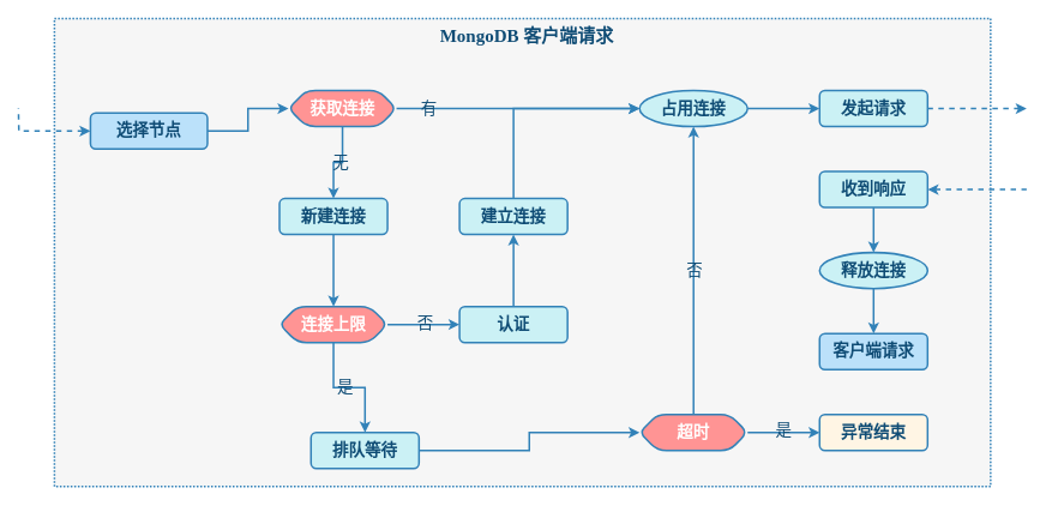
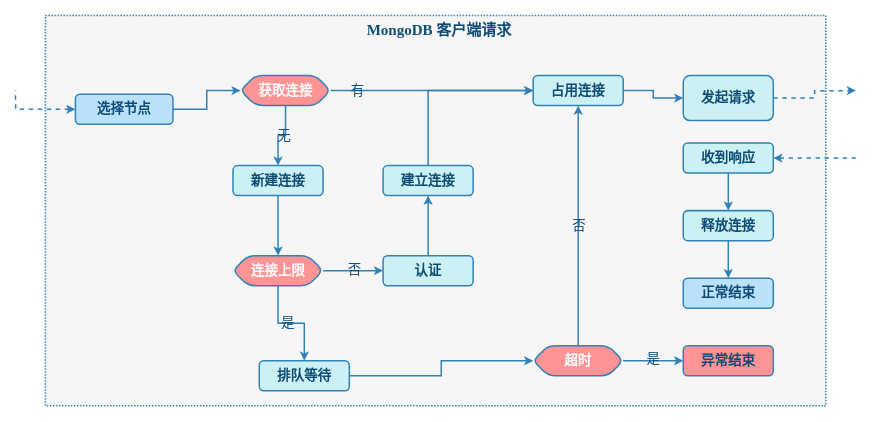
  <mxCell id="0" />
  <mxCell id="1" parent="0" />
  <mxCell id="2" value="MongoDB 客户端请求" style="rounded=0;whiteSpace=wrap;html=1;strokeColor=#3282B8;fillColor=#F6F6F6;fontFamily=Comic Sans MS;fontStyle=1;container=0;fontColor=#0F4C75;shadow=0;fontSize=20;strokeWidth=2;dashed=1;dashPattern=1 1;align=center;verticalAlign=top;spacingLeft=10;" parent="1" vertex="1"><mxGeometry x="60" y="20" width="1040" height="520" as="geometry" /></mxCell>
  <mxCell id="3" value="" style="edgeStyle=orthogonalEdgeStyle;shape=connector;rounded=0;orthogonalLoop=1;jettySize=auto;html=1;labelBackgroundColor=default;strokeColor=#3282B8;strokeWidth=2;align=center;verticalAlign=middle;fontFamily=Comic Sans MS;fontSize=18;fontColor=#0F4C75;endArrow=classic;endFill=1;" parent="1" source="5" target="10" edge="1"><mxGeometry relative="1" as="geometry" /></mxCell>
  <mxCell id="4" style="edgeStyle=orthogonalEdgeStyle;shape=connector;rounded=0;orthogonalLoop=1;jettySize=auto;html=1;exitX=0;exitY=0.5;exitDx=0;exitDy=0;labelBackgroundColor=default;strokeColor=#3282B8;strokeWidth=2;align=center;verticalAlign=middle;fontFamily=Comic Sans MS;fontSize=18;fontColor=#0F4C75;endArrow=none;endFill=0;dashed=1;startArrow=classic;startFill=1;" parent="1" source="5" edge="1"><mxGeometry relative="1" as="geometry"><mxPoint x="20" y="119.706" as="targetPoint" /></mxGeometry></mxCell>
  <mxCell id="5" value="选择节点" style="rounded=1;whiteSpace=wrap;html=1;fontFamily=Comic Sans MS;fontStyle=1;labelBackgroundColor=none;fillColor=#BBE1FA;strokeColor=#3282B8;fontColor=#0F4C75;shadow=0;container=0;fontSize=18;verticalAlign=middle;strokeWidth=2;" parent="1" vertex="1"><mxGeometry x="100" y="125" width="130" height="40" as="geometry" /></mxCell>
  <mxCell id="6" value="" style="edgeStyle=orthogonalEdgeStyle;shape=connector;rounded=0;orthogonalLoop=1;jettySize=auto;html=1;labelBackgroundColor=default;strokeColor=#3282B8;strokeWidth=2;align=center;verticalAlign=middle;fontFamily=Comic Sans MS;fontSize=18;fontColor=#0F4C75;endArrow=classic;endFill=1;" parent="1" source="10" target="14" edge="1"><mxGeometry relative="1" as="geometry" /></mxCell>
  <mxCell id="7" value="无" style="edgeLabel;html=1;align=center;verticalAlign=middle;resizable=0;points=[];fontSize=18;fontFamily=Comic Sans MS;fontColor=#0F4C75;labelBackgroundColor=none;" parent="6" vertex="1" connectable="0"><mxGeometry x="-0.05" relative="1" as="geometry"><mxPoint as="offset" /></mxGeometry></mxCell>
  <mxCell id="8" value="" style="edgeStyle=orthogonalEdgeStyle;shape=connector;rounded=0;orthogonalLoop=1;jettySize=auto;html=1;labelBackgroundColor=default;strokeColor=#3282B8;strokeWidth=2;align=center;verticalAlign=middle;fontFamily=Comic Sans MS;fontSize=18;fontColor=#0F4C75;endArrow=classic;endFill=1;" parent="1" source="10" target="12" edge="1"><mxGeometry relative="1" as="geometry" /></mxCell>
  <mxCell id="9" value="有" style="edgeLabel;html=1;align=center;verticalAlign=middle;resizable=0;points=[];fontSize=18;fontFamily=Comic Sans MS;fontColor=#0F4C75;labelBackgroundColor=none;" parent="8" vertex="1" connectable="0"><mxGeometry relative="1" as="geometry"><mxPoint x="-100" as="offset" /></mxGeometry></mxCell>
  <mxCell id="10" value="&lt;div&gt;获取连接&lt;/div&gt;" style="shape=hexagon;perimeter=hexagonPerimeter2;whiteSpace=wrap;html=1;fixedSize=1;rounded=1;shadow=0;strokeColor=#3282B8;strokeWidth=2;align=center;verticalAlign=middle;fontFamily=Comic Sans MS;fontSize=18;fontColor=#FFFFFF;fillColor=#FF9494;fontStyle=1" parent="1" vertex="1"><mxGeometry x="320" y="100" width="120" height="40" as="geometry" /></mxCell>
  <mxCell id="11" value="" style="edgeStyle=orthogonalEdgeStyle;shape=connector;rounded=0;orthogonalLoop=1;jettySize=auto;html=1;labelBackgroundColor=default;strokeColor=#3282B8;strokeWidth=2;align=center;verticalAlign=middle;fontFamily=Comic Sans MS;fontSize=18;fontColor=#0F4C75;endArrow=classic;endFill=1;" parent="1" source="12" target="32" edge="1"><mxGeometry relative="1" as="geometry" /></mxCell>
- <mxCell id="12" value="占用连接" style="ellipse;whiteSpace=wrap;html=1;fontFamily=Comic Sans MS;fontStyle=1;labelBackgroundColor=none;fillColor=#CBF1F5;strokeColor=#3282B8;fontColor=#0F4C75;shadow=0;container=0;fontSize=18;verticalAlign=middle;strokeWidth=2;" parent="1" vertex="1"><mxGeometry x="710" y="100" width="120" height="40" as="geometry" /></mxCell>
+ <mxCell id="12" value="占用连接" style="rounded=1;whiteSpace=wrap;html=1;fontFamily=Comic Sans MS;fontStyle=1;labelBackgroundColor=none;fillColor=#CBF1F5;strokeColor=#3282B8;fontColor=#0F4C75;shadow=0;container=0;fontSize=18;verticalAlign=middle;strokeWidth=2;" parent="1" vertex="1"><mxGeometry x="710" y="100" width="120" height="40" as="geometry" /></mxCell>
  <mxCell id="13" value="" style="edgeStyle=orthogonalEdgeStyle;shape=connector;rounded=0;orthogonalLoop=1;jettySize=auto;html=1;labelBackgroundColor=default;strokeColor=#3282B8;strokeWidth=2;align=center;verticalAlign=middle;fontFamily=Comic Sans MS;fontSize=18;fontColor=#0F4C75;endArrow=classic;endFill=1;" parent="1" source="14" target="23" edge="1"><mxGeometry relative="1" as="geometry" /></mxCell>
  <mxCell id="14" value="新建连接" style="rounded=1;whiteSpace=wrap;html=1;fontFamily=Comic Sans MS;fontStyle=1;labelBackgroundColor=none;fillColor=#CBF1F5;strokeColor=#3282B8;fontColor=#0F4C75;shadow=0;container=0;fontSize=18;verticalAlign=middle;strokeWidth=2;" parent="1" vertex="1"><mxGeometry x="310" y="220" width="120" height="40" as="geometry" /></mxCell>
  <mxCell id="15" style="edgeStyle=orthogonalEdgeStyle;shape=connector;rounded=0;orthogonalLoop=1;jettySize=auto;html=1;entryX=0;entryY=0.5;entryDx=0;entryDy=0;labelBackgroundColor=default;strokeColor=#3282B8;strokeWidth=2;align=center;verticalAlign=middle;fontFamily=Comic Sans MS;fontSize=18;fontColor=#0F4C75;endArrow=classic;endFill=1;exitX=0.5;exitY=0;exitDx=0;exitDy=0;" parent="1" source="16" target="12" edge="1"><mxGeometry relative="1" as="geometry" /></mxCell>
  <mxCell id="16" value="建立连接" style="rounded=1;whiteSpace=wrap;html=1;fontFamily=Comic Sans MS;fontStyle=1;labelBackgroundColor=none;fillColor=#CBF1F5;strokeColor=#3282B8;fontColor=#0F4C75;shadow=0;container=0;fontSize=18;verticalAlign=middle;strokeWidth=2;" parent="1" vertex="1"><mxGeometry x="510" y="220" width="120" height="40" as="geometry" /></mxCell>
  <mxCell id="17" value="" style="edgeStyle=orthogonalEdgeStyle;shape=connector;rounded=0;orthogonalLoop=1;jettySize=auto;html=1;labelBackgroundColor=default;strokeColor=#3282B8;strokeWidth=2;align=center;verticalAlign=middle;fontFamily=Comic Sans MS;fontSize=18;fontColor=#0F4C75;endArrow=classic;endFill=1;" parent="1" source="18" target="16" edge="1"><mxGeometry relative="1" as="geometry" /></mxCell>
  <mxCell id="18" value="认证" style="rounded=1;whiteSpace=wrap;html=1;fontFamily=Comic Sans MS;fontStyle=1;labelBackgroundColor=none;fillColor=#CBF1F5;strokeColor=#3282B8;fontColor=#0F4C75;shadow=0;container=0;fontSize=18;verticalAlign=middle;strokeWidth=2;" parent="1" vertex="1"><mxGeometry x="510" y="340" width="120" height="40" as="geometry" /></mxCell>
  <mxCell id="19" value="" style="edgeStyle=orthogonalEdgeStyle;shape=connector;rounded=0;orthogonalLoop=1;jettySize=auto;html=1;labelBackgroundColor=default;strokeColor=#3282B8;strokeWidth=2;align=center;verticalAlign=middle;fontFamily=Comic Sans MS;fontSize=18;fontColor=#0F4C75;endArrow=classic;endFill=1;" parent="1" source="23" target="18" edge="1"><mxGeometry relative="1" as="geometry" /></mxCell>
  <mxCell id="20" value="否" style="edgeLabel;html=1;align=center;verticalAlign=middle;resizable=0;points=[];fontSize=18;fontFamily=Comic Sans MS;fontColor=#0F4C75;labelBackgroundColor=none;" parent="19" vertex="1" connectable="0"><mxGeometry x="0.025" y="2" relative="1" as="geometry"><mxPoint as="offset" /></mxGeometry></mxCell>
  <mxCell id="21" value="" style="edgeStyle=orthogonalEdgeStyle;shape=connector;rounded=0;orthogonalLoop=1;jettySize=auto;html=1;labelBackgroundColor=default;strokeColor=#3282B8;strokeWidth=2;align=center;verticalAlign=middle;fontFamily=Comic Sans MS;fontSize=18;fontColor=#0F4C75;endArrow=classic;endFill=1;" parent="1" source="23" target="25" edge="1"><mxGeometry relative="1" as="geometry" /></mxCell>
  <mxCell id="22" value="是" style="edgeLabel;html=1;align=center;verticalAlign=middle;resizable=0;points=[];fontSize=18;fontFamily=Comic Sans MS;fontColor=#0F4C75;labelBackgroundColor=none;" parent="21" vertex="1" connectable="0"><mxGeometry x="-0.075" y="1" relative="1" as="geometry"><mxPoint as="offset" /></mxGeometry></mxCell>
  <mxCell id="23" value="&lt;div&gt;连接上限&lt;/div&gt;" style="shape=hexagon;perimeter=hexagonPerimeter2;whiteSpace=wrap;html=1;fixedSize=1;rounded=1;shadow=0;strokeColor=#3282B8;strokeWidth=2;align=center;verticalAlign=middle;fontFamily=Comic Sans MS;fontSize=18;fontColor=#FFFFFF;fillColor=#FF9494;fontStyle=1" parent="1" vertex="1"><mxGeometry x="310" y="340" width="120" height="40" as="geometry" /></mxCell>
  <mxCell id="24" style="edgeStyle=orthogonalEdgeStyle;shape=connector;rounded=0;orthogonalLoop=1;jettySize=auto;html=1;labelBackgroundColor=default;strokeColor=#3282B8;strokeWidth=2;align=center;verticalAlign=middle;fontFamily=Comic Sans MS;fontSize=18;fontColor=#0F4C75;endArrow=classic;endFill=1;" parent="1" source="25" target="30" edge="1"><mxGeometry relative="1" as="geometry" /></mxCell>
  <mxCell id="25" value="排队等待" style="rounded=1;whiteSpace=wrap;html=1;fontFamily=Comic Sans MS;fontStyle=1;labelBackgroundColor=none;fillColor=#CBF1F5;strokeColor=#3282B8;fontColor=#0F4C75;shadow=0;container=0;fontSize=18;verticalAlign=middle;strokeWidth=2;" parent="1" vertex="1"><mxGeometry x="345" y="480" width="120" height="40" as="geometry" /></mxCell>
  <mxCell id="26" style="edgeStyle=orthogonalEdgeStyle;shape=connector;rounded=0;orthogonalLoop=1;jettySize=auto;html=1;entryX=0.5;entryY=1;entryDx=0;entryDy=0;labelBackgroundColor=default;strokeColor=#3282B8;strokeWidth=2;align=center;verticalAlign=middle;fontFamily=Comic Sans MS;fontSize=18;fontColor=#0F4C75;endArrow=classic;endFill=1;" parent="1" source="30" target="12" edge="1"><mxGeometry relative="1" as="geometry" /></mxCell>
  <mxCell id="27" value="否" style="edgeLabel;html=1;align=center;verticalAlign=middle;resizable=0;points=[];fontSize=18;fontFamily=Comic Sans MS;fontColor=#0F4C75;labelBackgroundColor=none;" parent="26" vertex="1" connectable="0"><mxGeometry x="0.007" relative="1" as="geometry"><mxPoint as="offset" /></mxGeometry></mxCell>
  <mxCell id="28" style="edgeStyle=orthogonalEdgeStyle;shape=connector;rounded=0;orthogonalLoop=1;jettySize=auto;html=1;entryX=0;entryY=0.5;entryDx=0;entryDy=0;labelBackgroundColor=default;strokeColor=#3282B8;strokeWidth=2;align=center;verticalAlign=middle;fontFamily=Comic Sans MS;fontSize=18;fontColor=#0F4C75;endArrow=classic;endFill=1;" parent="1" source="30" target="36" edge="1"><mxGeometry relative="1" as="geometry" /></mxCell>
  <mxCell id="29" value="是" style="edgeLabel;html=1;align=center;verticalAlign=middle;resizable=0;points=[];fontSize=18;fontFamily=Comic Sans MS;fontColor=#0F4C75;labelBackgroundColor=none;" parent="28" vertex="1" connectable="0"><mxGeometry x="-0.035" y="3" relative="1" as="geometry"><mxPoint as="offset" /></mxGeometry></mxCell>
  <mxCell id="30" value="&lt;div&gt;超时&lt;/div&gt;" style="shape=hexagon;perimeter=hexagonPerimeter2;whiteSpace=wrap;html=1;fixedSize=1;rounded=1;shadow=0;strokeColor=#3282B8;strokeWidth=2;align=center;verticalAlign=middle;fontFamily=Comic Sans MS;fontSize=18;fontColor=#FFFFFF;fillColor=#FF9494;fontStyle=1" parent="1" vertex="1"><mxGeometry x="710" y="460" width="120" height="40" as="geometry" /></mxCell>
  <mxCell id="31" style="edgeStyle=orthogonalEdgeStyle;shape=connector;rounded=0;orthogonalLoop=1;jettySize=auto;html=1;labelBackgroundColor=default;strokeColor=#3282B8;strokeWidth=2;align=center;verticalAlign=middle;fontFamily=Comic Sans MS;fontSize=18;fontColor=#0F4C75;endArrow=classic;endFill=1;dashed=1;" parent="1" source="32" edge="1"><mxGeometry relative="1" as="geometry"><mxPoint x="1140" y="120" as="targetPoint" /></mxGeometry></mxCell>
- <mxCell id="32" value="发起请求" style="rounded=1;whiteSpace=wrap;html=1;fontFamily=Comic Sans MS;fontStyle=1;labelBackgroundColor=none;fillColor=#CBF1F5;strokeColor=#3282B8;fontColor=#0F4C75;shadow=0;container=0;fontSize=18;verticalAlign=middle;strokeWidth=2;" parent="1" vertex="1"><mxGeometry x="910" y="100" width="120" height="40" as="geometry" /></mxCell>
+ <mxCell id="32" value="发起请求" style="rounded=1;whiteSpace=wrap;html=1;fontFamily=Comic Sans MS;fontStyle=1;labelBackgroundColor=none;fillColor=#CBF1F5;strokeColor=#3282B8;fontColor=#0F4C75;shadow=0;container=0;fontSize=18;verticalAlign=middle;strokeWidth=2;" parent="1" vertex="1"><mxGeometry x="910" y="100" width="120" height="60" as="geometry" /></mxCell>
  <mxCell id="33" value="" style="edgeStyle=orthogonalEdgeStyle;shape=connector;rounded=0;orthogonalLoop=1;jettySize=auto;html=1;labelBackgroundColor=default;strokeColor=#3282B8;strokeWidth=2;align=center;verticalAlign=middle;fontFamily=Comic Sans MS;fontSize=18;fontColor=#0F4C75;endArrow=classic;endFill=1;" parent="1" source="35" target="39" edge="1"><mxGeometry relative="1" as="geometry" /></mxCell>
  <mxCell id="34" style="edgeStyle=orthogonalEdgeStyle;shape=connector;rounded=0;orthogonalLoop=1;jettySize=auto;html=1;labelBackgroundColor=default;strokeColor=#3282B8;strokeWidth=2;align=center;verticalAlign=middle;fontFamily=Comic Sans MS;fontSize=18;fontColor=#0F4C75;endArrow=none;endFill=0;startArrow=classic;startFill=1;dashed=1;" parent="1" source="35" edge="1"><mxGeometry relative="1" as="geometry"><mxPoint x="1140" y="210" as="targetPoint" /></mxGeometry></mxCell>
  <mxCell id="35" value="收到响应" style="rounded=1;whiteSpace=wrap;html=1;fontFamily=Comic Sans MS;fontStyle=1;labelBackgroundColor=none;fillColor=#CBF1F5;strokeColor=#3282B8;fontColor=#0F4C75;shadow=0;container=0;fontSize=18;verticalAlign=middle;strokeWidth=2;" parent="1" vertex="1"><mxGeometry x="910" y="190" width="120" height="40" as="geometry" /></mxCell>
- <mxCell id="36" value="异常结束" style="rounded=1;whiteSpace=wrap;html=1;fontFamily=Comic Sans MS;fontStyle=1;labelBackgroundColor=none;fillColor=#FFF5E4;strokeColor=#3282B8;fontColor=#0F4C75;shadow=0;container=0;fontSize=18;verticalAlign=middle;strokeWidth=2;" parent="1" vertex="1"><mxGeometry x="910" y="460" width="120" height="40" as="geometry" /></mxCell>
- <mxCell id="37" value="客户端请求" style="rounded=1;whiteSpace=wrap;html=1;fontFamily=Comic Sans MS;fontStyle=1;labelBackgroundColor=none;fillColor=#BBE1FA;strokeColor=#3282B8;fontColor=#0F4C75;shadow=0;container=0;fontSize=18;verticalAlign=middle;strokeWidth=2;" parent="1" vertex="1"><mxGeometry x="910" y="370" width="120" height="40" as="geometry" /></mxCell>
+ <mxCell id="36" value="异常结束" style="rounded=1;whiteSpace=wrap;html=1;fontFamily=Comic Sans MS;fontStyle=1;labelBackgroundColor=none;fillColor=#ff9494;strokeColor=#3282B8;fontColor=#0F4C75;shadow=0;container=0;fontSize=18;verticalAlign=middle;strokeWidth=2;" parent="1" vertex="1"><mxGeometry x="910" y="460" width="120" height="40" as="geometry" /></mxCell>
+ <mxCell id="37" value="正常结束" style="rounded=1;whiteSpace=wrap;html=1;fontFamily=Comic Sans MS;fontStyle=1;labelBackgroundColor=none;fillColor=#BBE1FA;strokeColor=#3282B8;fontColor=#0F4C75;shadow=0;container=0;fontSize=18;verticalAlign=middle;strokeWidth=2;" parent="1" vertex="1"><mxGeometry x="910" y="370" width="120" height="40" as="geometry" /></mxCell>
  <mxCell id="38" value="" style="edgeStyle=orthogonalEdgeStyle;shape=connector;rounded=0;orthogonalLoop=1;jettySize=auto;html=1;labelBackgroundColor=default;strokeColor=#3282B8;strokeWidth=2;align=center;verticalAlign=middle;fontFamily=Comic Sans MS;fontSize=18;fontColor=#0F4C75;endArrow=classic;endFill=1;" parent="1" source="39" target="37" edge="1"><mxGeometry relative="1" as="geometry" /></mxCell>
- <mxCell id="39" value="释放连接" style="ellipse;whiteSpace=wrap;html=1;fontFamily=Comic Sans MS;fontStyle=1;labelBackgroundColor=none;fillColor=#CBF1F5;strokeColor=#3282B8;fontColor=#0F4C75;shadow=0;container=0;fontSize=18;verticalAlign=middle;strokeWidth=2;" parent="1" vertex="1"><mxGeometry x="910" y="280" width="120" height="40" as="geometry" /></mxCell>
+ <mxCell id="39" value="释放连接" style="rounded=1;whiteSpace=wrap;html=1;fontFamily=Comic Sans MS;fontStyle=1;labelBackgroundColor=none;fillColor=#CBF1F5;strokeColor=#3282B8;fontColor=#0F4C75;shadow=0;container=0;fontSize=18;verticalAlign=middle;strokeWidth=2;" parent="1" vertex="1"><mxGeometry x="910" y="280" width="120" height="40" as="geometry" /></mxCell>
